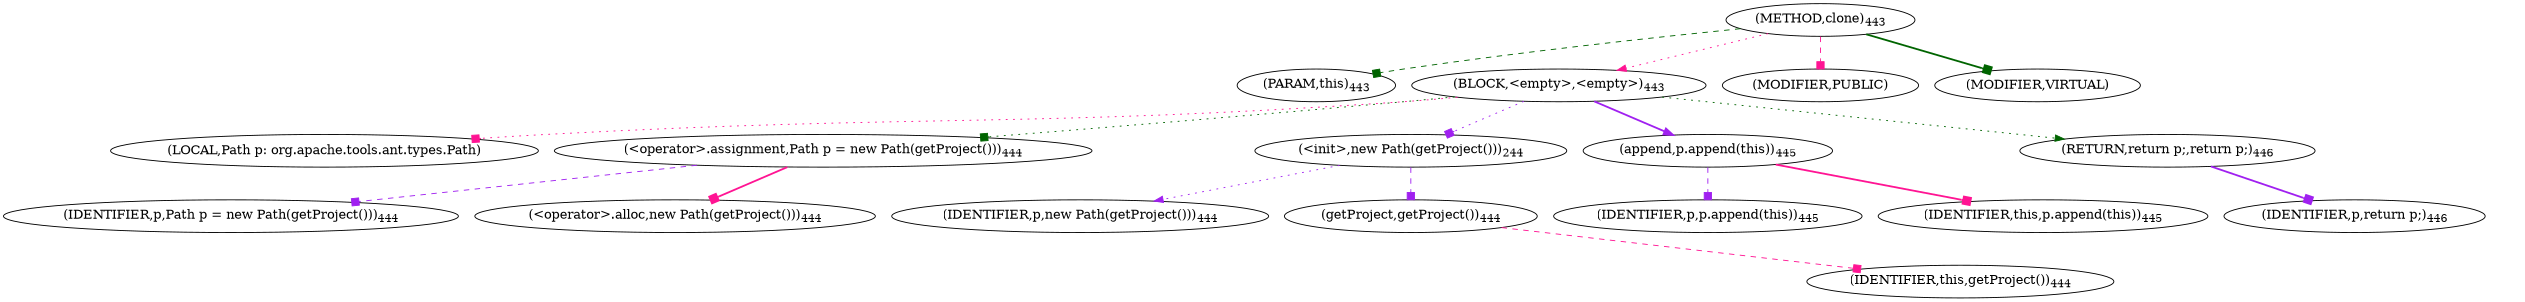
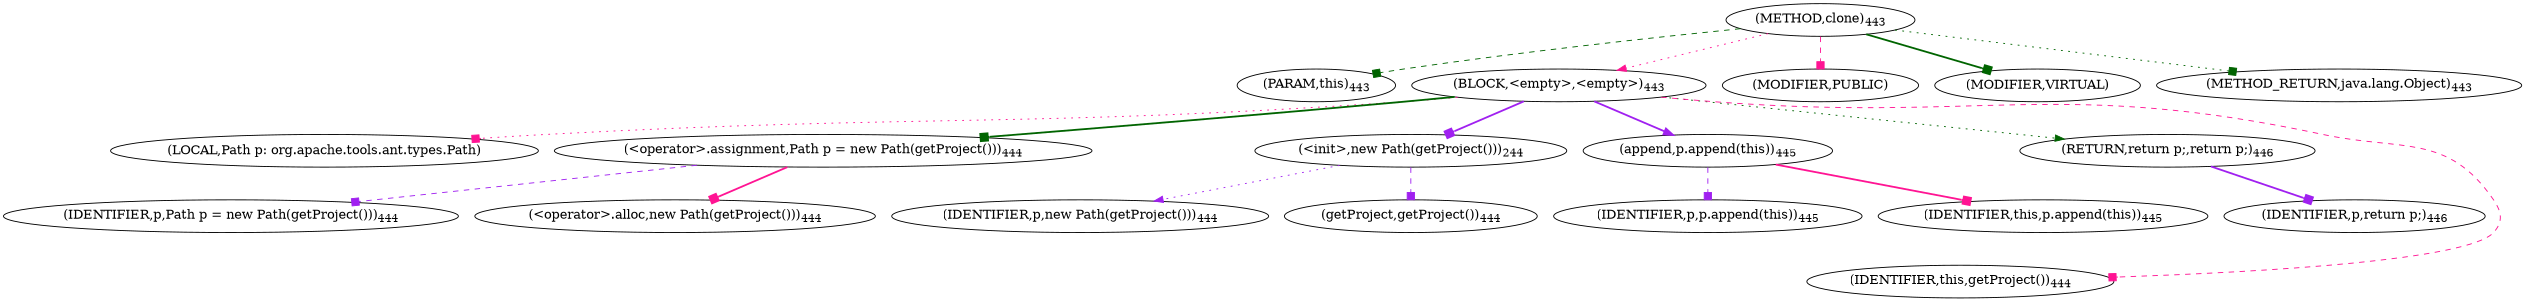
  digraph {
    edge [arrowhead=box color=purple style=dotted]
    n1 [label=<(METHOD,clone)<SUB>443</SUB>>]
    n2 [label=<(PARAM,this)<SUB>443</SUB>>]
    n3 [label=<(BLOCK,&lt;empty&gt;,&lt;empty&gt;)<SUB>443</SUB>>]
    n4 [label=<(MODIFIER,PUBLIC)>]
    n5 [label=<(MODIFIER,VIRTUAL)>]
+   n6 [label=<(METHOD_RETURN,java.lang.Object)<SUB>443</SUB>>]
    n7 [label=<(LOCAL,Path p: org.apache.tools.ant.types.Path)>]
    n8 [label=<(&lt;operator&gt;.assignment,Path p = new Path(getProject()))<SUB>444</SUB>>]
    n9 [label=<(&lt;init&gt;,new Path(getProject()))<SUB>244</SUB>>]
    n10 [label=<(append,p.append(this))<SUB>445</SUB>>]
    n11 [label=<(RETURN,return p;,return p;)<SUB>446</SUB>>]
    n12 [label=<(IDENTIFIER,p,Path p = new Path(getProject()))<SUB>444</SUB>>]
    n13 [label=<(&lt;operator&gt;.alloc,new Path(getProject()))<SUB>444</SUB>>]
    n14 [label=<(IDENTIFIER,p,new Path(getProject()))<SUB>444</SUB>>]
    n15 [label=<(getProject,getProject())<SUB>444</SUB>>]
    n16 [label=<(IDENTIFIER,p,p.append(this))<SUB>445</SUB>>]
    n17 [label=<(IDENTIFIER,this,p.append(this))<SUB>445</SUB>>]
    n18 [label=<(IDENTIFIER,p,return p;)<SUB>446</SUB>>]
    n19 [label=<(IDENTIFIER,this,getProject())<SUB>444</SUB>>]
    n1 -> n2 [color=darkgreen style=dashed]
    n1 -> n3 [arrowhead=normal color=deeppink]
    n1 -> n4 [color=deeppink style=dashed]
    n1 -> n5 [color=darkgreen style=bold]
+   n1 -> n6 [color=darkgreen]
    n3 -> n7 [color=deeppink]
-   n3 -> n8 [color=darkgreen]
-   n3 -> n9
+   n3 -> n8 [color=darkgreen style=bold]
+   n3 -> n9 [style=bold]
    n3 -> n10 [arrowhead=normal style=bold]
    n3 -> n11 [arrowhead=normal color=darkgreen]
    n8 -> n12 [style=dashed]
    n8 -> n13 [color=deeppink style=bold]
    n9 -> n14 [arrowhead=normal]
    n9 -> n15 [style=dashed]
    n10 -> n16 [style=dashed]
    n10 -> n17 [color=deeppink style=bold]
    n11 -> n18 [style=bold]
-   n15 -> n19 [color=deeppink style=dashed]
+   n3 -> n19 [color=deeppink style=dashed]
  }
